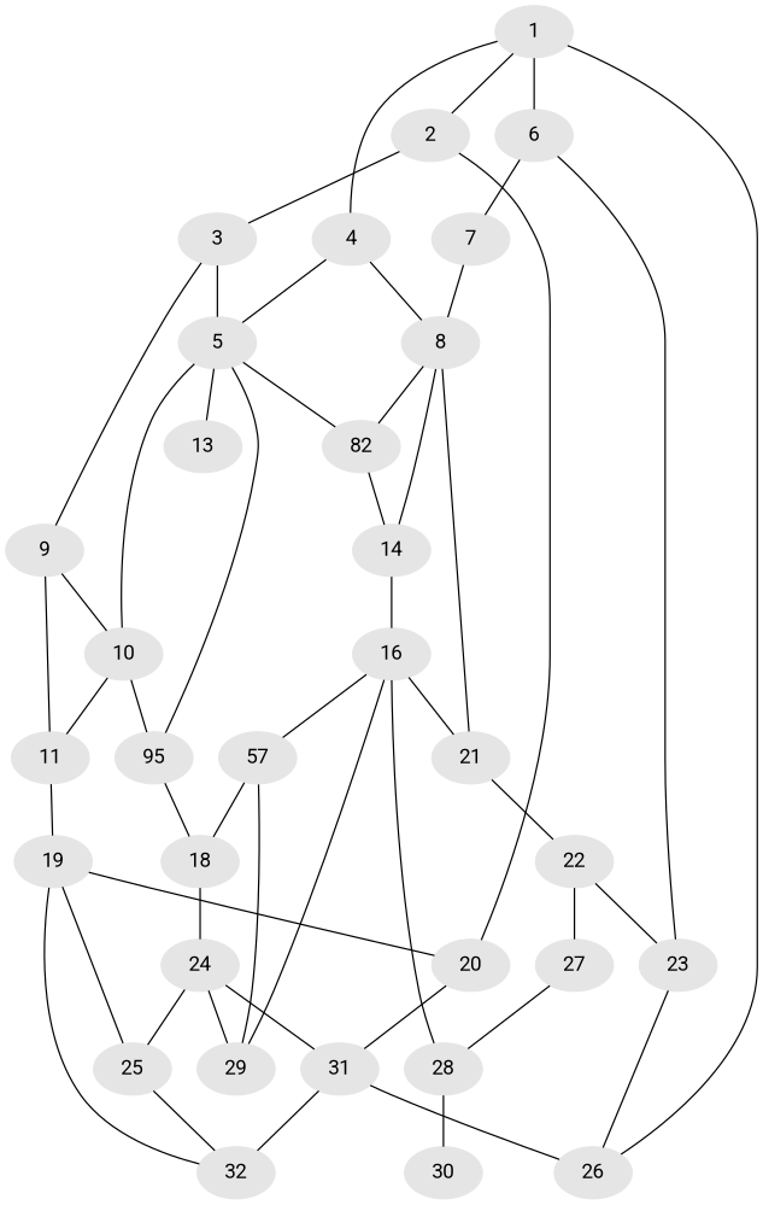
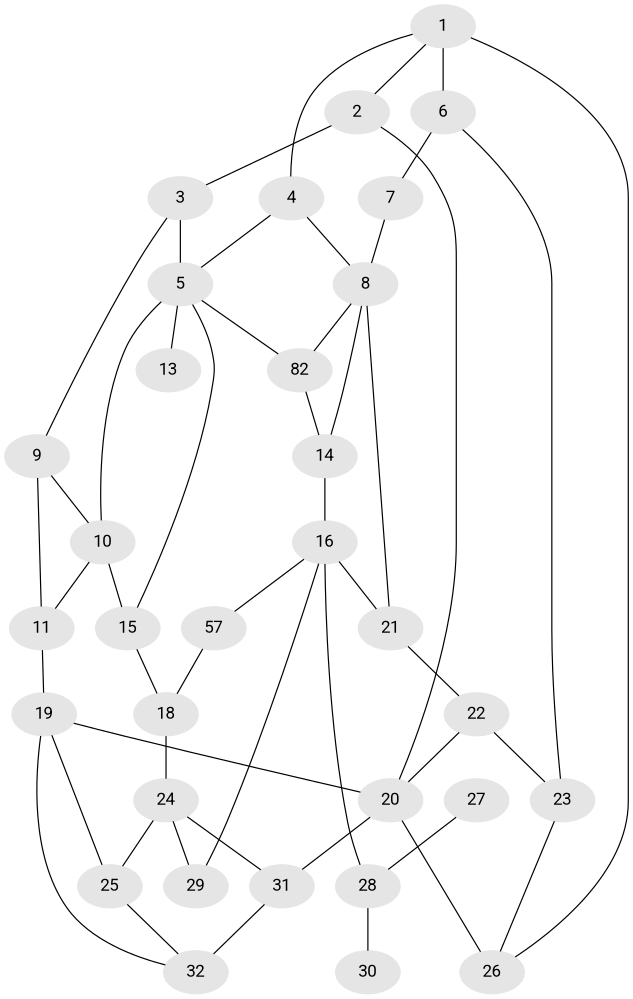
  graph {
    fontname=Roboto
    node [color=gray90 fontname=Roboto style=filled]
    edge [fontname=Roboto weight=1.0]
    1
    2
    4
    6
    26
    3
    20
    5
    8
    7
    23
    9
    10
    11
    31
    n16 [label=82]
    13
-   15 [label=95]
+   15
    14
    21
    16
    22
    19
    18
    25
    32
    n27 [label=57]
    28
    29
    24
    30
    27
    1 -- 2
    1 -- 4
    1 -- 6 [weight=2.0]
    1 -- 26
    2 -- 3
    2 -- 20
    4 -- 5
    4 -- 8
    6 -- 7 [weight=2.0]
    6 -- 23
    3 -- 5
    3 -- 9
-   31 -- 26
+   20 -- 26
    20 -- 31
    5 -- 10
    5 -- n16
    5 -- 13 [weight=2.0]
    5 -- 15
    8 -- n16
    8 -- 14
    8 -- 21
    7 -- 8
    23 -- 26
    9 -- 10
    9 -- 11 [weight=2.0]
    10 -- 11 [weight=2.0]
    10 -- 15
    11 -- 19 [weight=2.0]
    31 -- 32 [weight=2.0]
    n16 -- 14
    15 -- 18
    14 -- 16
    21 -- 22
    16 -- 21
    16 -- n27
    16 -- 28 [weight=2.0]
    16 -- 29
    22 -- 23
-   22 -- 27 [weight=2.0]
+   22 -- 20 [weight=2.0]
    19 -- 20
    19 -- 25
    19 -- 32
    18 -- 24
    25 -- 32
    n27 -- 18
-   n27 -- 29
    28 -- 30
    24 -- 31 [weight=2.0]
    24 -- 25
    24 -- 29
    27 -- 28
  }
